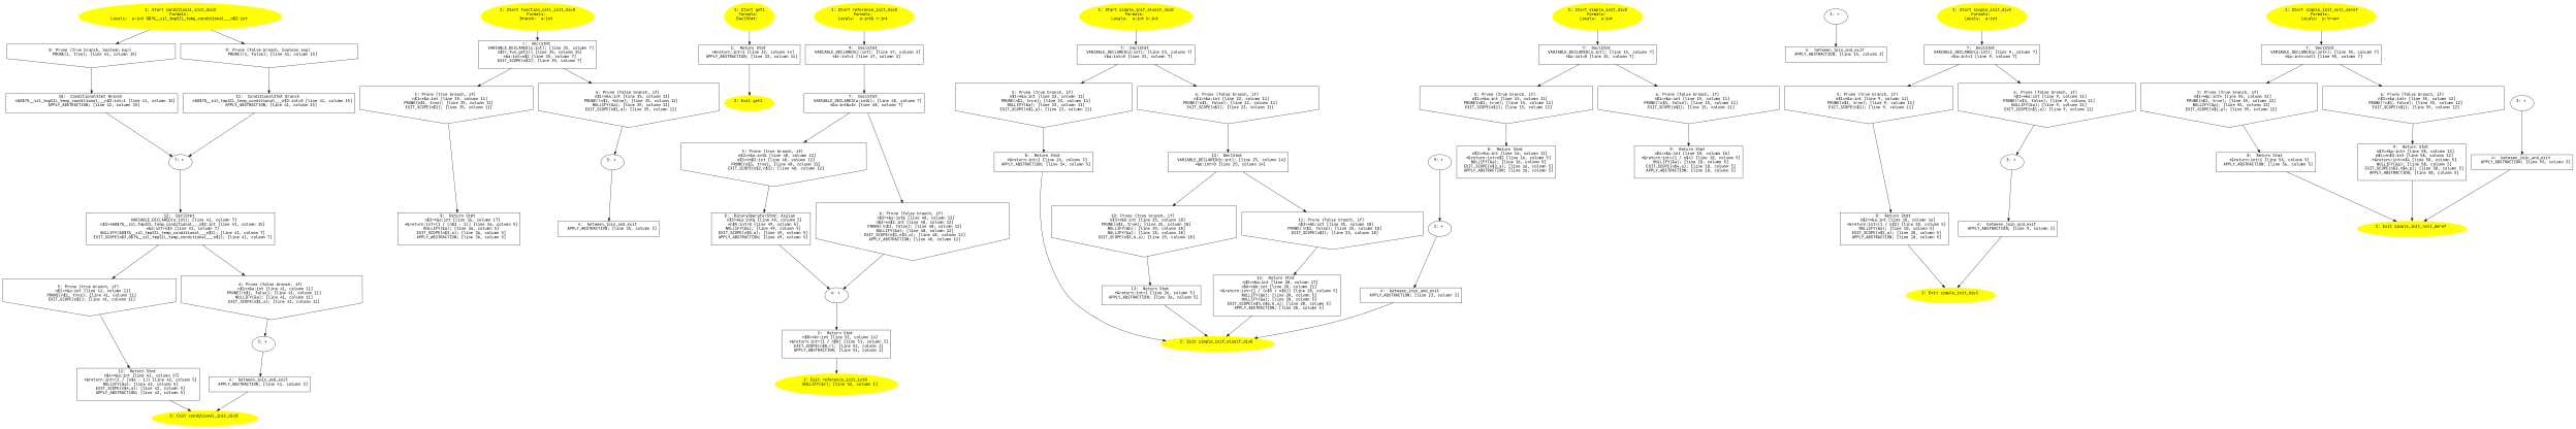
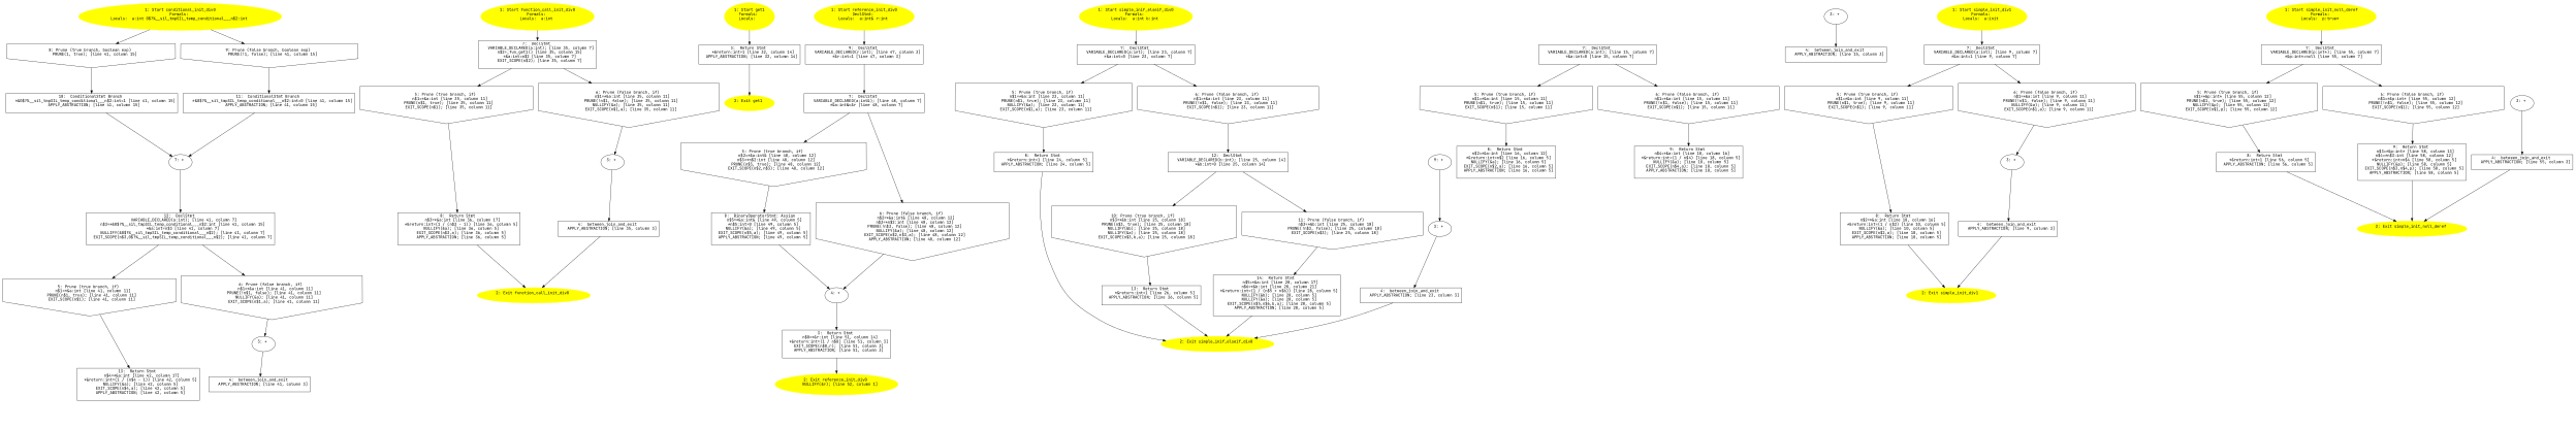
  digraph {
    fontname="JetBrains Mono"
    node [fontname="JetBrains Mono" shape=box]
    edge [fontname="JetBrains Mono"]
    n1 [color=yellow label="1: Start conditional_init_div0\nFormals: \nLocals:  a:int 0$?%__sil_tmpSIL_temp_conditional___n$2:int \n  " style=filled shape=""]
    n2 [label="8: Prune (true branch, boolean exp) \n   PRUNE(1, true); [line 41, column 15]\n " shape=invhouse]
    n3 [label="9: Prune (false branch, boolean exp) \n   PRUNE(!1, false); [line 41, column 15]\n " shape=invhouse]
    n4 [label="10:  ConditionalStmt Branch \n   *&0$?%__sil_tmpSIL_temp_conditional___n$2:int=1 [line 41, column 15]\n  APPLY_ABSTRACTION; [line 41, column 15]\n "]
    n5 [label="11:  ConditionalStmt Branch \n   *&0$?%__sil_tmpSIL_temp_conditional___n$2:int=0 [line 41, column 15]\n  APPLY_ABSTRACTION; [line 41, column 15]\n "]
    n6 [label="7: + \n  " shape=""]
-   n7 [color=yellow label="2: Exit conditional_init_div0 \n  " style=filled shape=""]
    n8 [label="3: + \n  " shape=""]
    n9 [label="4:  between_join_and_exit \n   APPLY_ABSTRACTION; [line 41, column 3]\n "]
    n10 [label="5: Prune (true branch, if) \n   n$1=*&a:int [line 41, column 11]\n  PRUNE(n$1, true); [line 41, column 11]\n  EXIT_SCOPE(n$1); [line 41, column 11]\n " shape=invhouse]
    n11 [label="13:  Return Stmt \n   n$4=*&a:int [line 42, column 17]\n  *&return:int=(1 / (n$4 - 1)) [line 42, column 5]\n  NULLIFY(&a); [line 42, column 5]\n  EXIT_SCOPE(n$4,a); [line 42, column 5]\n  APPLY_ABSTRACTION; [line 42, column 5]\n "]
    n12 [label="6: Prune (false branch, if) \n   n$1=*&a:int [line 41, column 11]\n  PRUNE(!n$1, false); [line 41, column 11]\n  NULLIFY(&a); [line 41, column 11]\n  EXIT_SCOPE(n$1,a); [line 41, column 11]\n " shape=invhouse]
    n13 [label="12:  DeclStmt \n   VARIABLE_DECLARED(a:int); [line 41, column 7]\n  n$3=*&0$?%__sil_tmpSIL_temp_conditional___n$2:int [line 41, column 15]\n  *&a:int=n$3 [line 41, column 7]\n  NULLIFY(&0$?%__sil_tmpSIL_temp_conditional___n$2); [line 41, column 7]\n  EXIT_SCOPE(n$3,0$?%__sil_tmpSIL_temp_conditional___n$2); [line 41, column 7]\n "]
-   n14 [color=yellow label="1: Start function_call_init_div0\nFormals: \nBranch:  a:int \n  " style=filled shape=""]
+   n14 [color=yellow label="1: Start function_call_init_div0\nFormals: \nLocals:  a:int \n  " style=filled shape=""]
    n15 [label="7:  DeclStmt \n   VARIABLE_DECLARED(a:int); [line 35, column 7]\n  n$2=_fun_get1() [line 35, column 15]\n  *&a:int=n$2 [line 35, column 7]\n  EXIT_SCOPE(n$2); [line 35, column 7]\n "]
    n16 [label="5: Prune (true branch, if) \n   n$1=*&a:int [line 35, column 11]\n  PRUNE(n$1, true); [line 35, column 11]\n  EXIT_SCOPE(n$1); [line 35, column 11]\n " shape=invhouse]
    n17 [label="6: Prune (false branch, if) \n   n$1=*&a:int [line 35, column 11]\n  PRUNE(!n$1, false); [line 35, column 11]\n  NULLIFY(&a); [line 35, column 11]\n  EXIT_SCOPE(n$1,a); [line 35, column 11]\n " shape=invhouse]
    n18 [label="8:  Return Stmt \n   n$3=*&a:int [line 36, column 17]\n  *&return:int=(1 / (n$3 - 1)) [line 36, column 5]\n  NULLIFY(&a); [line 36, column 5]\n  EXIT_SCOPE(n$3,a); [line 36, column 5]\n  APPLY_ABSTRACTION; [line 36, column 5]\n "]
    n19 [label="3: + \n  " shape=""]
+   n20 [color=yellow label="2: Exit function_call_init_div0 \n  " style=filled shape=""]
    n21 [label="4:  between_join_and_exit \n   APPLY_ABSTRACTION; [line 35, column 3]\n "]
-   n22 [color=yellow label="1: Start get1\nFormals: \nDeclStmt:  \n  " style=filled shape=""]
+   n22 [color=yellow label="1: Start get1\nFormals: \nLocals:  \n  " style=filled shape=""]
    n23 [label="3:  Return Stmt \n   *&return:int=1 [line 32, column 14]\n  APPLY_ABSTRACTION; [line 32, column 14]\n "]
    n24 [color=yellow label="2: Exit get1 \n  " style=filled shape=""]
-   n25 [color=yellow label="1: Start reference_init_div0\nFormals: \nLocals:  a:int& r:int \n  " style=filled shape=""]
+   n25 [color=yellow label="1: Start reference_init_div0\nDeclStmt: \nLocals:  a:int& r:int \n  " style=filled shape=""]
    n26 [label="9:  DeclStmt \n   VARIABLE_DECLARED(r:int); [line 47, column 3]\n  *&r:int=1 [line 47, column 3]\n "]
    n27 [label="7:  DeclStmt \n   VARIABLE_DECLARED(a:int&); [line 48, column 7]\n  *&a:int&=&r [line 48, column 7]\n "]
    n28 [label="5: Prune (true branch, if) \n   n$2=*&a:int& [line 48, column 12]\n  n$3=*n$2:int [line 48, column 12]\n  PRUNE(n$3, true); [line 48, column 12]\n  EXIT_SCOPE(n$2,n$3); [line 48, column 12]\n " shape=invhouse]
    n29 [label="6: Prune (false branch, if) \n   n$2=*&a:int& [line 48, column 12]\n  n$3=*n$2:int [line 48, column 12]\n  PRUNE(!n$3, false); [line 48, column 12]\n  NULLIFY(&a); [line 48, column 12]\n  EXIT_SCOPE(n$2,n$3,a); [line 48, column 12]\n  APPLY_ABSTRACTION; [line 48, column 12]\n " shape=invhouse]
-   n30 [color=yellow label="2: Exit reference_init_int0 \n   NULLIFY(&r); [line 52, column 1]\n " style=filled shape=""]
+   n30 [color=yellow label="2: Exit reference_init_div0 \n   NULLIFY(&r); [line 52, column 1]\n " style=filled shape=""]
    n31 [label="3:  Return Stmt \n   n$0=*&r:int [line 51, column 14]\n  *&return:int=(1 / n$0) [line 51, column 3]\n  EXIT_SCOPE(n$0,r); [line 51, column 3]\n  APPLY_ABSTRACTION; [line 51, column 3]\n "]
    n32 [label="4: + \n  " shape=""]
    n33 [label="8:  BinaryOperatorStmt: Assign \n   n$5=*&a:int& [line 49, column 5]\n  *n$5:int=0 [line 49, column 5]\n  NULLIFY(&a); [line 49, column 5]\n  EXIT_SCOPE(n$5,a); [line 49, column 5]\n  APPLY_ABSTRACTION; [line 49, column 5]\n "]
    n34 [color=yellow label="1: Start simple_inif_elseif_div0\nFormals: \nLocals:  a:int b:int \n  " style=filled shape=""]
    n35 [label="7:  DeclStmt \n   VARIABLE_DECLARED(a:int); [line 23, column 7]\n  *&a:int=0 [line 23, column 7]\n "]
    n36 [label="5: Prune (true branch, if) \n   n$1=*&a:int [line 23, column 11]\n  PRUNE(n$1, true); [line 23, column 11]\n  NULLIFY(&a); [line 23, column 11]\n  EXIT_SCOPE(n$1,a); [line 23, column 11]\n " shape=invhouse]
    n37 [label="6: Prune (false branch, if) \n   n$1=*&a:int [line 23, column 11]\n  PRUNE(!n$1, false); [line 23, column 11]\n  EXIT_SCOPE(n$1); [line 23, column 11]\n " shape=invhouse]
    n38 [label="8:  Return Stmt \n   *&return:int=1 [line 24, column 5]\n  APPLY_ABSTRACTION; [line 24, column 5]\n "]
    n39 [label="12:  DeclStmt \n   VARIABLE_DECLARED(b:int); [line 25, column 14]\n  *&b:int=0 [line 25, column 14]\n "]
    n40 [color=yellow label="2: Exit simple_inif_elseif_div0 \n  " style=filled shape=""]
    n41 [label="3: + \n  " shape=""]
    n42 [label="4:  between_join_and_exit \n   APPLY_ABSTRACTION; [line 23, column 3]\n "]
    n43 [label="10: Prune (true branch, if) \n   n$3=*&b:int [line 25, column 18]\n  PRUNE(n$3, true); [line 25, column 18]\n  NULLIFY(&b); [line 25, column 18]\n  NULLIFY(&a); [line 25, column 18]\n  EXIT_SCOPE(n$3,b,a); [line 25, column 18]\n " shape=invhouse]
    n44 [label="11: Prune (false branch, if) \n   n$3=*&b:int [line 25, column 18]\n  PRUNE(!n$3, false); [line 25, column 18]\n  EXIT_SCOPE(n$3); [line 25, column 18]\n " shape=invhouse]
    n45 [label="13:  Return Stmt \n   *&return:int=1 [line 26, column 5]\n  APPLY_ABSTRACTION; [line 26, column 5]\n "]
    n46 [label="14:  Return Stmt \n   n$5=*&a:int [line 28, column 17]\n  n$6=*&b:int [line 28, column 21]\n  *&return:int=(1 / (n$5 + n$6)) [line 28, column 5]\n  NULLIFY(&b); [line 28, column 5]\n  NULLIFY(&a); [line 28, column 5]\n  EXIT_SCOPE(n$5,n$6,b,a); [line 28, column 5]\n  APPLY_ABSTRACTION; [line 28, column 5]\n "]
    n47 [label="9: + \n  " shape=""]
-   n48 [color=yellow label="1: Start simple_init_div0\nFormals: \nLocals:  a:int \n  " style=filled shape=""]
    n49 [label="7:  DeclStmt \n   VARIABLE_DECLARED(a:int); [line 15, column 7]\n  *&a:int=0 [line 15, column 7]\n "]
    n50 [label="5: Prune (true branch, if) \n   n$1=*&a:int [line 15, column 11]\n  PRUNE(n$1, true); [line 15, column 11]\n  EXIT_SCOPE(n$1); [line 15, column 11]\n " shape=invhouse]
    n51 [label="6: Prune (false branch, if) \n   n$1=*&a:int [line 15, column 11]\n  PRUNE(!n$1, false); [line 15, column 11]\n  EXIT_SCOPE(n$1); [line 15, column 11]\n " shape=invhouse]
    n52 [label="8:  Return Stmt \n   n$2=*&a:int [line 16, column 12]\n  *&return:int=n$2 [line 16, column 5]\n  NULLIFY(&a); [line 16, column 5]\n  EXIT_SCOPE(n$2,a); [line 16, column 5]\n  APPLY_ABSTRACTION; [line 16, column 5]\n "]
    n53 [label="9:  Return Stmt \n   n$4=*&a:int [line 18, column 16]\n  *&return:int=(1 / n$4) [line 18, column 5]\n  NULLIFY(&a); [line 18, column 5]\n  EXIT_SCOPE(n$4,a); [line 18, column 5]\n  APPLY_ABSTRACTION; [line 18, column 5]\n "]
    n54 [label="3: + \n  " shape=""]
    n55 [label="4:  between_join_and_exit \n   APPLY_ABSTRACTION; [line 15, column 3]\n "]
-   n56 [color=yellow label="1: Start simple_init_div1\nFormals: \nLocals:  a:int \n  " style=filled shape=""]
+   n56 [color=yellow label="1: Start simple_init_div1\nFormals: \nLocals:  a:init \n  " style=filled shape=""]
    n57 [label="7:  DeclStmt \n   VARIABLE_DECLARED(a:int); [line 9, column 7]\n  *&a:int=1 [line 9, column 7]\n "]
    n58 [label="5: Prune (true branch, if) \n   n$1=*&a:int [line 9, column 11]\n  PRUNE(n$1, true); [line 9, column 11]\n  EXIT_SCOPE(n$1); [line 9, column 11]\n " shape=invhouse]
    n59 [label="6: Prune (false branch, if) \n   n$1=*&a:int [line 9, column 11]\n  PRUNE(!n$1, false); [line 9, column 11]\n  NULLIFY(&a); [line 9, column 11]\n  EXIT_SCOPE(n$1,a); [line 9, column 11]\n " shape=invhouse]
    n60 [label="8:  Return Stmt \n   n$2=*&a:int [line 10, column 16]\n  *&return:int=(1 / n$2) [line 10, column 5]\n  NULLIFY(&a); [line 10, column 5]\n  EXIT_SCOPE(n$2,a); [line 10, column 5]\n  APPLY_ABSTRACTION; [line 10, column 5]\n "]
    n61 [label="3: + \n  " shape=""]
    n62 [color=yellow label="2: Exit simple_init_div1 \n  " style=filled shape=""]
    n63 [label="4:  between_join_and_exit \n   APPLY_ABSTRACTION; [line 9, column 3]\n "]
    n64 [color=yellow label="1: Start simple_init_null_deref\nFormals: \nLocals:  p:true* \n  " style=filled shape=""]
    n65 [label="7:  DeclStmt \n   VARIABLE_DECLARED(p:int*); [line 55, column 7]\n  *&p:int*=null [line 55, column 7]\n "]
    n66 [label="5: Prune (true branch, if) \n   n$1=*&p:int* [line 55, column 12]\n  PRUNE(n$1, true); [line 55, column 12]\n  NULLIFY(&p); [line 55, column 12]\n  EXIT_SCOPE(n$1,p); [line 55, column 12]\n " shape=invhouse]
    n67 [label="6: Prune (false branch, if) \n   n$1=*&p:int* [line 55, column 12]\n  PRUNE(!n$1, false); [line 55, column 12]\n  EXIT_SCOPE(n$1); [line 55, column 12]\n " shape=invhouse]
    n68 [label="8:  Return Stmt \n   *&return:int=1 [line 56, column 5]\n  APPLY_ABSTRACTION; [line 56, column 5]\n "]
    n69 [label="9:  Return Stmt \n   n$3=*&p:int* [line 58, column 13]\n  n$4=*n$3:int [line 58, column 12]\n  *&return:int=n$4 [line 58, column 5]\n  NULLIFY(&p); [line 58, column 5]\n  EXIT_SCOPE(n$3,n$4,p); [line 58, column 5]\n  APPLY_ABSTRACTION; [line 58, column 5]\n "]
    n70 [color=yellow label="2: Exit simple_init_null_deref \n  " style=filled shape=""]
    n71 [label="3: + \n  " shape=""]
    n72 [label="4:  between_join_and_exit \n   APPLY_ABSTRACTION; [line 55, column 3]\n "]
    n1 -> n2
    n1 -> n3
    n2 -> n4
    n3 -> n5
    n4 -> n6
    n5 -> n6
    n6 -> n13
    n8 -> n9
-   n9 -> n7
    n10 -> n11
-   n11 -> n7
    n12 -> n8
    n13 -> n10
    n13 -> n12
    n14 -> n15
    n15 -> n16
    n15 -> n17
    n16 -> n18
    n17 -> n19
+   n18 -> n20
    n19 -> n21
+   n21 -> n20
    n22 -> n23
    n23 -> n24
    n25 -> n26
    n26 -> n27
    n27 -> n28
    n27 -> n29
    n28 -> n33
    n29 -> n32
    n31 -> n30
    n32 -> n31
    n33 -> n32
    n34 -> n35
    n35 -> n36
    n35 -> n37
    n36 -> n38
    n37 -> n39
    n38 -> n40
    n39 -> n43
    n39 -> n44
    n41 -> n42
    n42 -> n40
    n43 -> n45
    n44 -> n46
    n45 -> n40
    n46 -> n40
    n47 -> n41
-   n48 -> n49
    n49 -> n50
    n49 -> n51
    n50 -> n52
    n51 -> n53
    n54 -> n55
    n56 -> n57
    n57 -> n58
    n57 -> n59
    n58 -> n60
    n59 -> n61
    n60 -> n62
    n61 -> n63
    n63 -> n62
    n64 -> n65
    n65 -> n66
    n65 -> n67
    n66 -> n68
    n67 -> n69
    n68 -> n70
    n69 -> n70
    n71 -> n72
    n72 -> n70
  }
